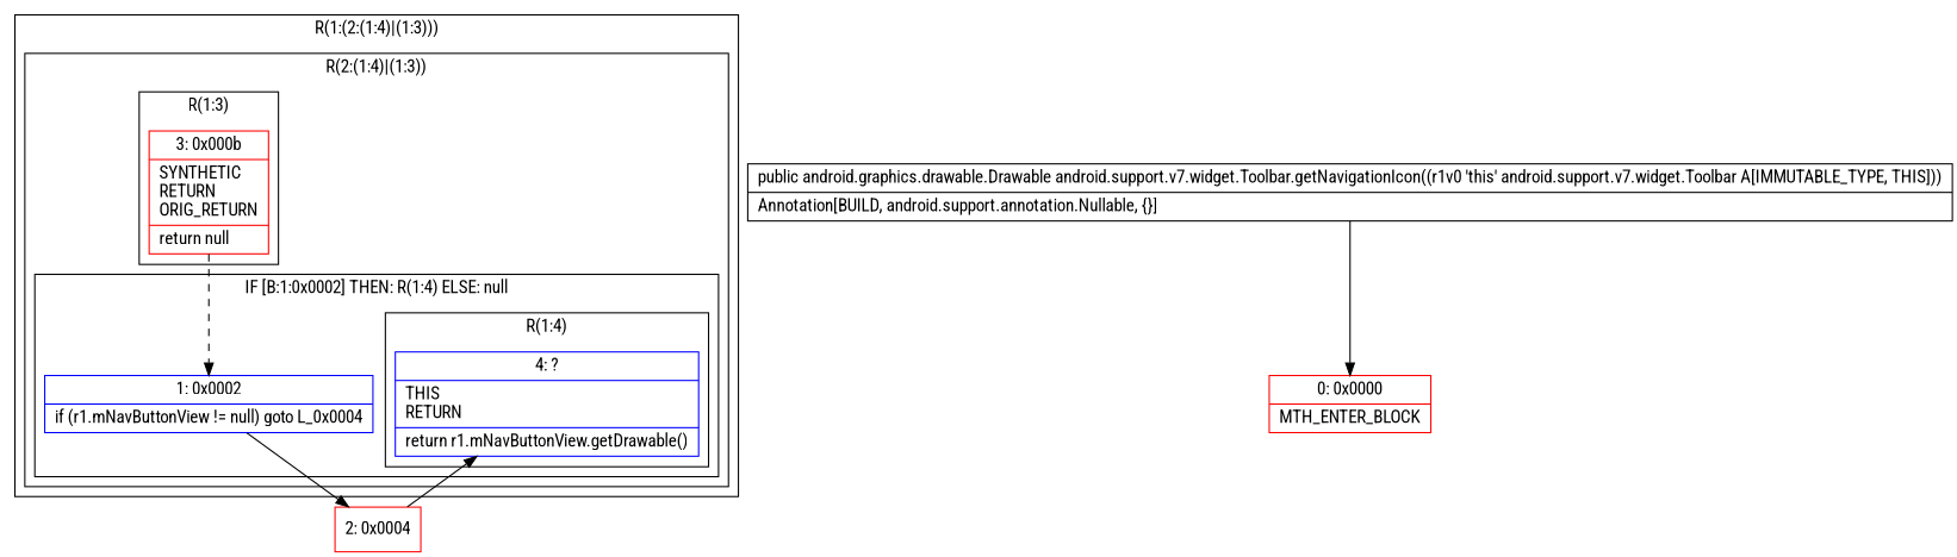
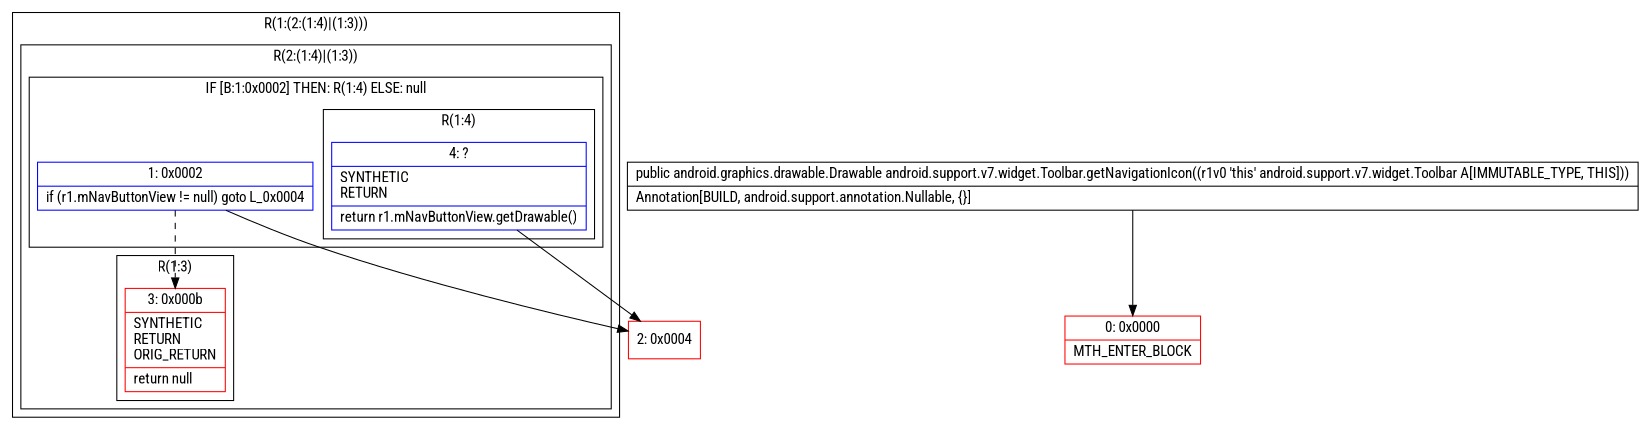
  digraph {
    fontname="Roboto Condensed"
    node [color=red fontname="Roboto Condensed" shape=record]
    edge [fontname="Roboto Condensed"]
-   n1 [color=blue label="{4\:\ ?|THIS\lRETURN\l|return r1.mNavButtonView.getDrawable()\l}"]
+   n1 [color=blue label="{4\:\ ?|SYNTHETIC\lRETURN\l|return r1.mNavButtonView.getDrawable()\l}"]
    n2 [color=blue label="{1\:\ 0x0002|if (r1.mNavButtonView != null) goto L_0x0004\l}"]
    n3 [label="{3\:\ 0x000b|SYNTHETIC\lRETURN\lORIG_RETURN\l|return null\l}"]
    n4 [label="{2\:\ 0x0004}"]
    n5 [label="{0\:\ 0x0000|MTH_ENTER_BLOCK\l}"]
    n6 [label="{public android.graphics.drawable.Drawable android.support.v7.widget.Toolbar.getNavigationIcon((r1v0 'this' android.support.v7.widget.Toolbar A[IMMUTABLE_TYPE, THIS]))  | Annotation[BUILD, android.support.annotation.Nullable, \{\}]\l}" color=""]
    subgraph cluster_1 {
      label="R(1:(2:(1:4)|(1:3)))"
      subgraph cluster_2 {
        label="R(2:(1:4)|(1:3))"
        subgraph cluster_3 {
          label="IF [B:1:0x0002] THEN: R(1:4) ELSE: null"
          n2
          subgraph cluster_4 {
            label="R(1:4)"
            n1
          }
        }
        subgraph cluster_5 {
          label="R(1:3)"
          n3
        }
      }
    }
-   n3 -> n2 [style=dashed]
+   n2 -> n3 [style=dashed]
    n2 -> n4
-   n4 -> n1
+   n1 -> n4
    n6 -> n5
  }
